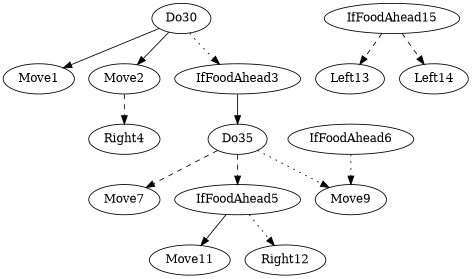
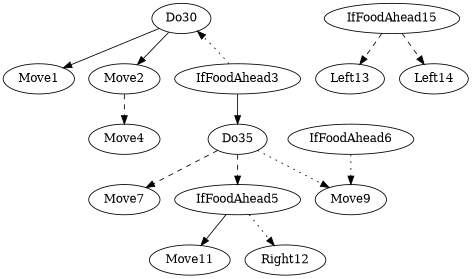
  digraph {
    edge [style=dashed]
    Do30
    Move1
    Move2
    IfFoodAhead3
-   Move4 [label=Right4]
+   Move4
    Do35
    Move7
    n8 [label=IfFoodAhead5]
    Move9
    IfFoodAhead6
    Move11
    Right12
    IfFoodAhead15
    Left13
    Left14
    Do30 -> Move1 [style=solid]
    Do30 -> Move2 [style=solid]
-   Do30 -> IfFoodAhead3 [style=dotted]
+   IfFoodAhead3 -> Do30 [style=dotted]
    Move2 -> Move4
    IfFoodAhead3 -> Do35 [style=solid]
    Do35 -> Move7
    Do35 -> n8
    Do35 -> Move9 [style=dotted]
    n8 -> Move11 [style=solid]
    n8 -> Right12 [style=dotted]
    IfFoodAhead6 -> Move9 [style=dotted]
    IfFoodAhead15 -> Left13
    IfFoodAhead15 -> Left14
  }
